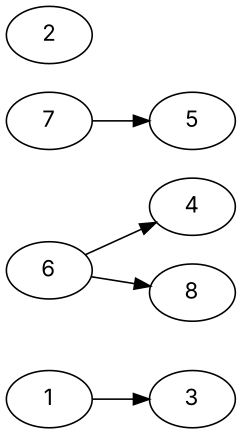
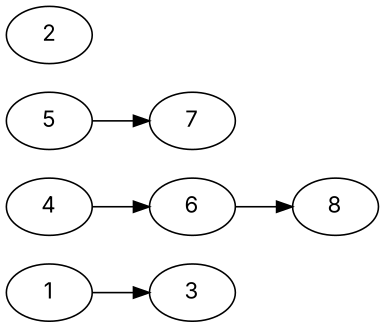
  digraph {
    fontname=Inter
    rankdir=LR
    node [alpha=0.20 fontname=Inter]
    edge [fontname=Inter]
    1 [alpha=0.19 expect_size=420801861568005]
    3 [expect_size=173393228181087977472]
    4 [alpha=0.00 expect_size=125002544850870992896]
    6 [alpha=0.01 expect_size=754264976654336000]
    5 [alpha=0.11 expect_size=40992688714790808]
    7 [expect_size=11664371749540318]
    8 [alpha=0.09 expect_size=11609491837416374272]
    2 [expect_size=8965547289205766]
    1 -> 3
-   6 -> 4
+   4 -> 6
    6 -> 8
-   7 -> 5
+   5 -> 7
  }
